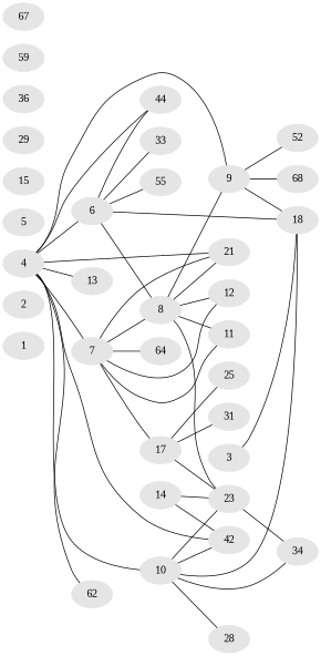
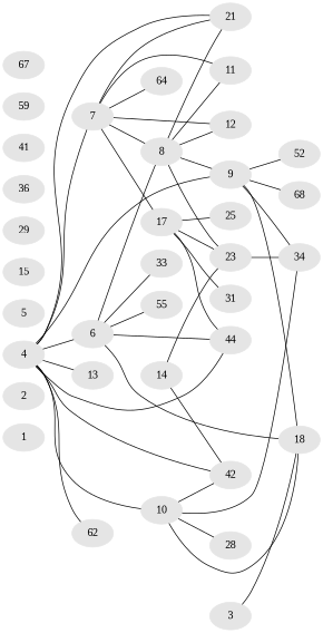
  graph {
    fontname="Liberation Serif"
    rankdir=LR
    node [color=gray90 fontname="Liberation Serif" style=filled]
    edge [fontname="Liberation Serif"]
    1
    2
    18 [super="+73"]
    3
    4 [super="+32+46+49+71"]
    6 [super="+19+27+38+50"]
    7 [super="+24+45+75"]
    9 [super="+43+51"]
    10 [super="+53+58+66"]
    13 [super="+70+74"]
    21
    42 [super="+47"]
    44 [super="+69+72"]
    62
    8 [super="+61+63"]
    33 [super="+35"]
    55
    11 [super="+20+56"]
    17 [super="+26+48+54+68"]
    64
    12
    34 [super="+40+57"]
    52 [super="+60"]
    n24 [label=68]
    23 [super="+30"]
    28
    5 [super="+22"]
    25
    31
    14 [super="+16+37"]
    15
    29
    36
+   41
    59
    67
    3 -- 18
    4 -- 6 [weight=3]
    4 -- 7
    4 -- 9
    4 -- 10
    4 -- 13
    4 -- 21
    4 -- 42
    4 -- 44
    4 -- 62 [weight=2]
    6 -- 18 [weight=2]
    6 -- 44
    6 -- 8
    6 -- 33
    6 -- 55
    7 -- 21
    7 -- 8
    7 -- 11
    7 -- 17
    7 -- 64
    7 -- 12
    9 -- 18
+   9 -- 34
    9 -- 52
    9 -- n24
    10 -- 18
    10 -- 42
    10 -- 34
-   10 -- 23
    10 -- 28
    8 -- 9
    8 -- 21
    8 -- 11
    8 -- 12
    8 -- 23
+   17 -- 44 [weight=2]
    17 -- 23
    17 -- 25
    17 -- 31
    23 -- 34
    14 -- 42
    14 -- 23
  }
